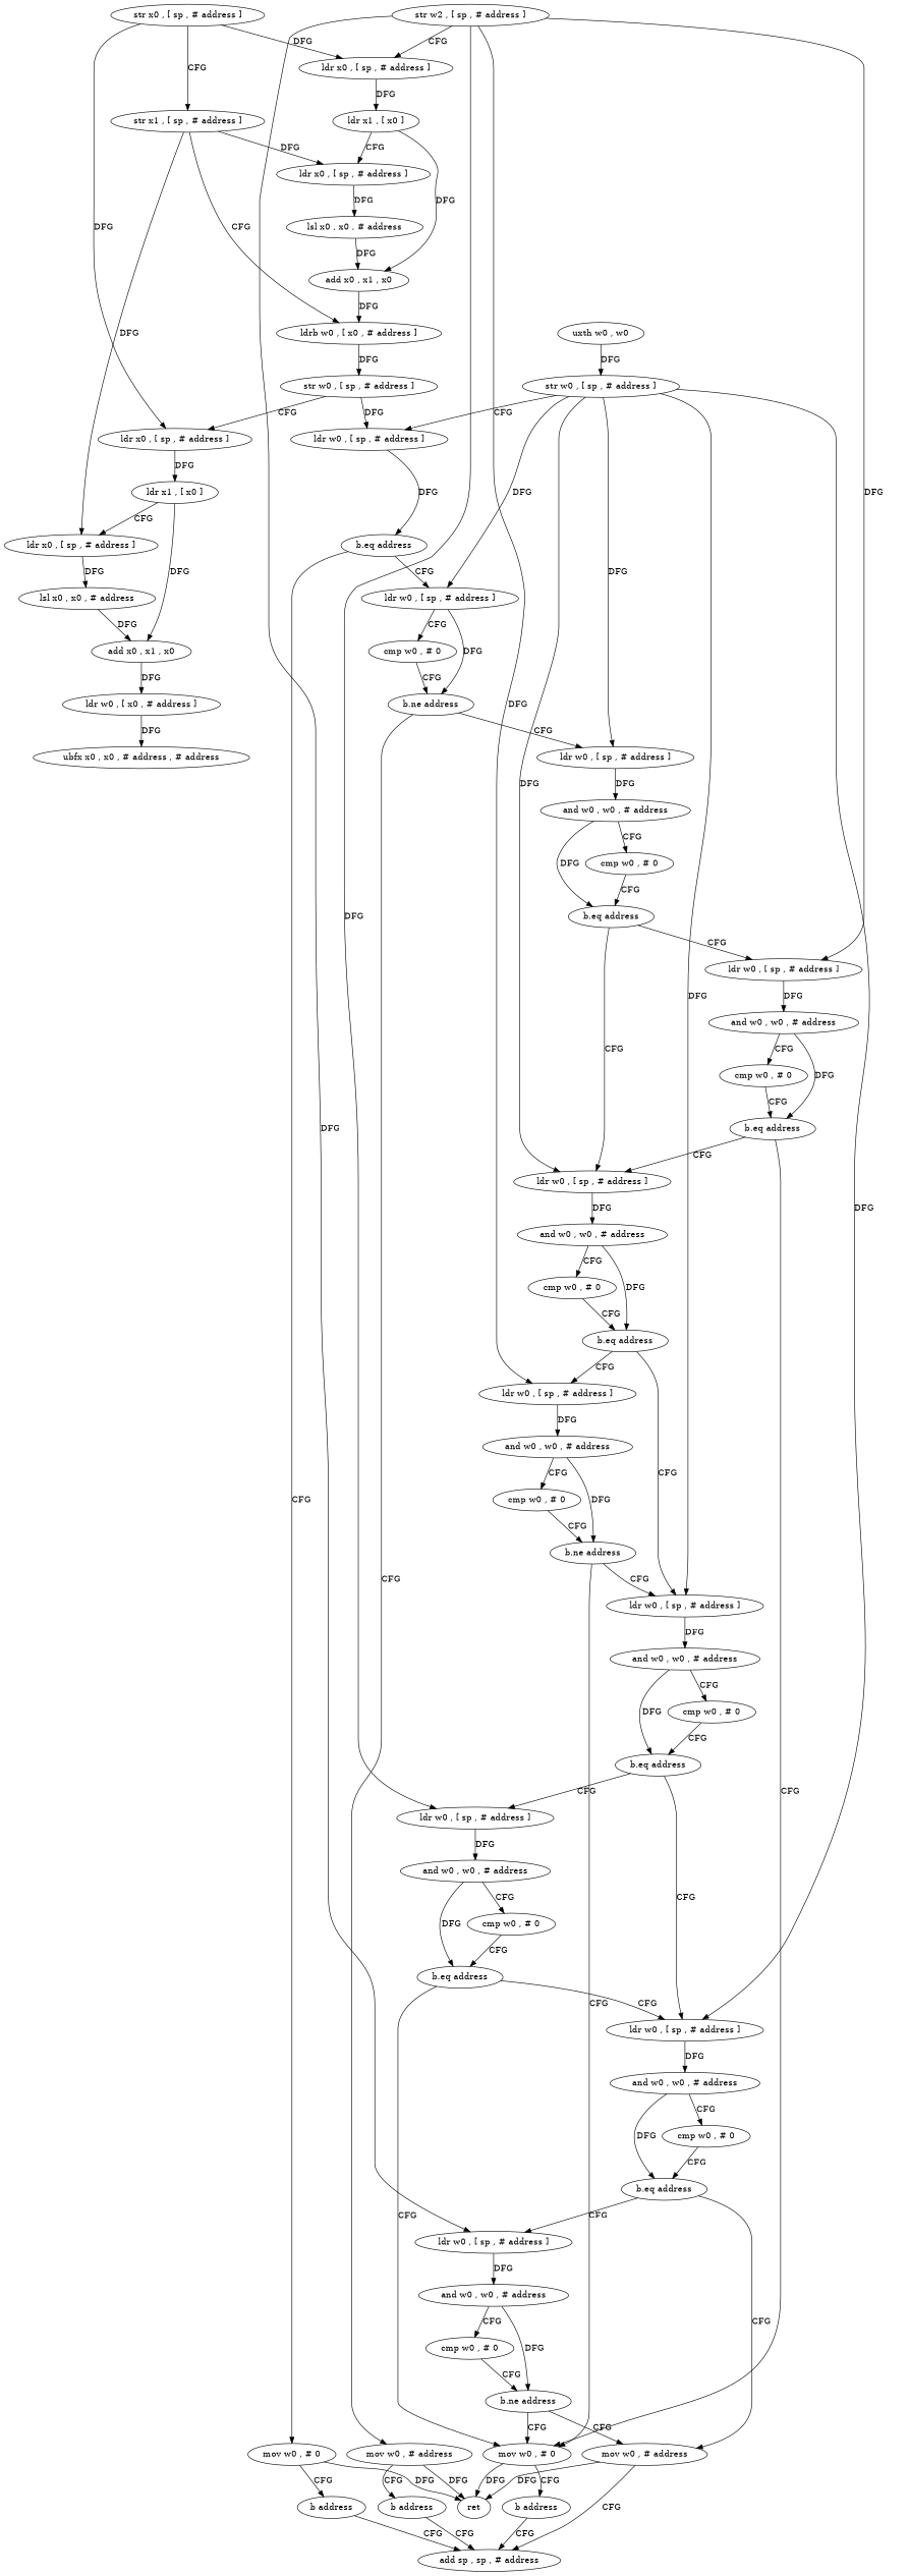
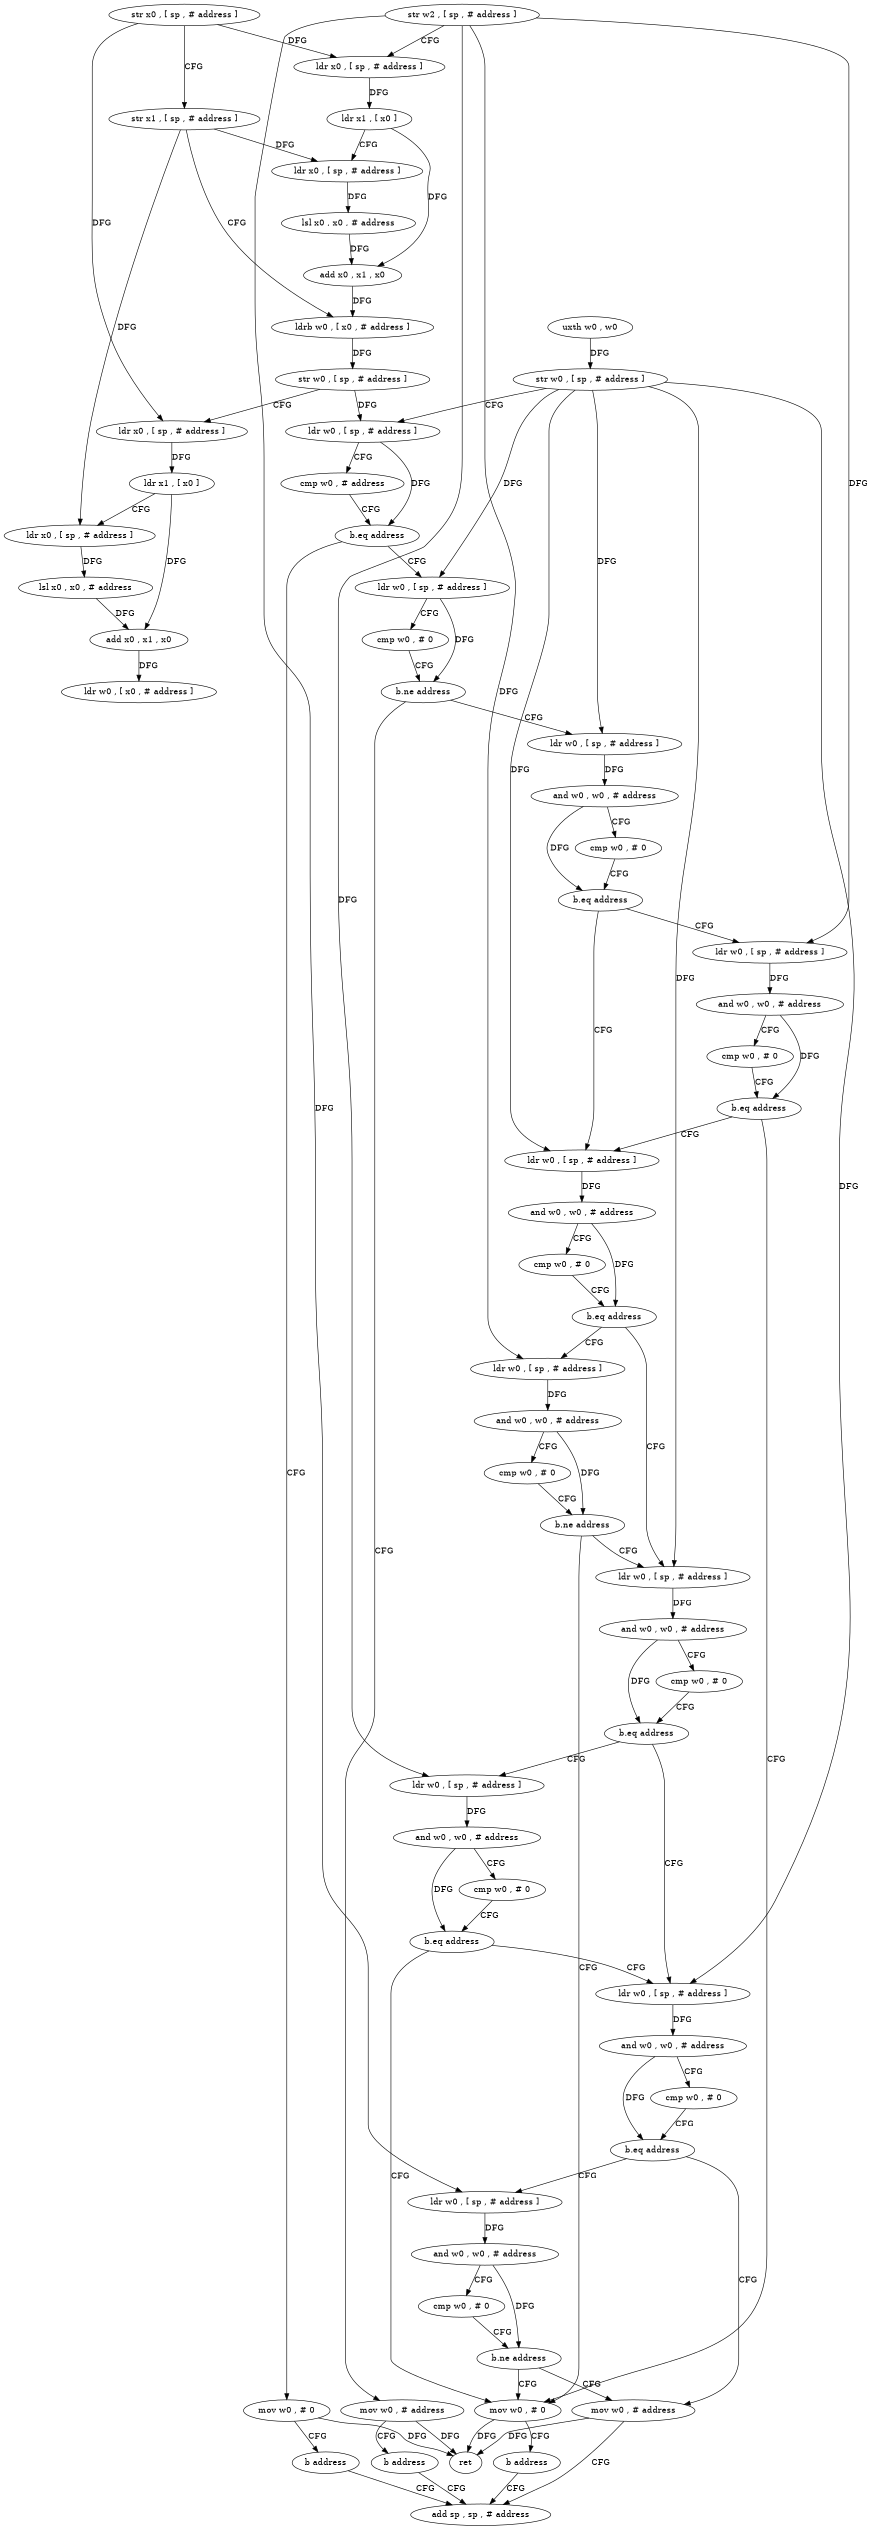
  digraph {
    n1 [label="str x0 , [ sp , # address ]"]
    n2 [label="str x1 , [ sp , # address ]"]
    n3 [label="ldr x0 , [ sp , # address ]"]
    n4 [label="ldr x0 , [ sp , # address ]"]
    n5 [label="ldr x0 , [ sp , # address ]"]
    n6 [label="ldr x0 , [ sp , # address ]"]
    n7 [label="ldrb w0 , [ x0 , # address ]"]
    n8 [label="ldr x1 , [ x0 ]"]
    n9 [label="ldr x1 , [ x0 ]"]
    n10 [label="str w2 , [ sp , # address ]"]
    n11 [label="ldr w0 , [ sp , # address ]"]
    n12 [label="ldr w0 , [ sp , # address ]"]
    n13 [label="ldr w0 , [ sp , # address ]"]
    n14 [label="ldr w0 , [ sp , # address ]"]
    n15 [label="lsl x0 , x0 , # address"]
    n16 [label="lsl x0 , x0 , # address"]
    n17 [label="and w0 , w0 , # address"]
    n18 [label="and w0 , w0 , # address"]
    n19 [label="and w0 , w0 , # address"]
    n20 [label="and w0 , w0 , # address"]
    n21 [label="add x0 , x1 , x0"]
    n22 [label="str w0 , [ sp , # address ]"]
    n23 [label="ldr w0 , [ sp , # address ]"]
+   n24 [label="cmp w0 , # address"]
    n25 [label="b.eq address"]
    n26 [label="add x0 , x1 , x0"]
    n27 [label="ldr w0 , [ x0 , # address ]"]
-   n28 [label="ubfx x0 , x0 , # address , # address"]
    n29 [label="uxth w0 , w0"]
    n30 [label="str w0 , [ sp , # address ]"]
    n31 [label="ldr w0 , [ sp , # address ]"]
    n32 [label="ldr w0 , [ sp , # address ]"]
    n33 [label="ldr w0 , [ sp , # address ]"]
    n34 [label="ldr w0 , [ sp , # address ]"]
    n35 [label="ldr w0 , [ sp , # address ]"]
    n36 [label="cmp w0 , # 0"]
    n37 [label="b.ne address"]
    n38 [label="and w0 , w0 , # address"]
    n39 [label="and w0 , w0 , # address"]
    n40 [label="and w0 , w0 , # address"]
    n41 [label="and w0 , w0 , # address"]
    n42 [label="mov w0 , # 0"]
    n43 [label="b address"]
    n44 [label=ret]
    n45 [label="mov w0 , # address"]
    n46 [label="add sp , sp , # address"]
    n47 [label="b address"]
    n48 [label="cmp w0 , # 0"]
    n49 [label="b.eq address"]
    n50 [label="cmp w0 , # 0"]
    n51 [label="b.eq address"]
    n52 [label="cmp w0 , # 0"]
    n53 [label="b.eq address"]
    n54 [label="cmp w0 , # 0"]
    n55 [label="b.eq address"]
    n56 [label="cmp w0 , # 0"]
    n57 [label="b.ne address"]
    n58 [label="mov w0 , # 0"]
    n59 [label="b address"]
    n60 [label="cmp w0 , # 0"]
    n61 [label="b.eq address"]
    n62 [label="cmp w0 , # 0"]
    n63 [label="b.eq address"]
    n64 [label="mov w0 , # address"]
    n65 [label="cmp w0 , # 0"]
    n66 [label="b.ne address"]
    n1 -> n2 [label=CFG]
    n1 -> n3 [label=DFG]
    n1 -> n4 [label=DFG]
    n2 -> n5 [label=DFG]
    n2 -> n6 [label=DFG]
    n2 -> n7 [label=CFG]
    n3 -> n8 [label=DFG]
    n4 -> n9 [label=DFG]
    n5 -> n15 [label=DFG]
    n6 -> n16 [label=DFG]
    n7 -> n22 [label=DFG]
    n8 -> n5 [label=CFG]
    n8 -> n21 [label=DFG]
    n9 -> n6 [label=CFG]
    n9 -> n26 [label=DFG]
    n10 -> n3 [label=CFG]
    n10 -> n11 [label=DFG]
    n10 -> n12 [label=DFG]
    n10 -> n13 [label=DFG]
    n10 -> n14 [label=DFG]
    n11 -> n17 [label=DFG]
    n12 -> n18 [label=DFG]
    n13 -> n19 [label=DFG]
    n14 -> n20 [label=DFG]
    n15 -> n21 [label=DFG]
    n16 -> n26 [label=DFG]
    n17 -> n52 [label=CFG]
    n17 -> n53 [label=DFG]
    n18 -> n56 [label=CFG]
    n18 -> n57 [label=DFG]
    n19 -> n62 [label=CFG]
    n19 -> n63 [label=DFG]
    n20 -> n65 [label=CFG]
    n20 -> n66 [label=DFG]
    n21 -> n7 [label=DFG]
    n22 -> n4 [label=CFG]
    n22 -> n23 [label=DFG]
+   n23 -> n24 [label=CFG]
    n23 -> n25 [label=DFG]
+   n24 -> n25 [label=CFG]
    n25 -> n31 [label=CFG]
    n25 -> n42 [label=CFG]
    n26 -> n27 [label=DFG]
-   n27 -> n28 [label=DFG]
    n29 -> n30 [label=DFG]
    n30 -> n23 [label=CFG]
    n30 -> n31 [label=DFG]
    n30 -> n32 [label=DFG]
    n30 -> n33 [label=DFG]
    n30 -> n34 [label=DFG]
    n30 -> n35 [label=DFG]
    n31 -> n36 [label=CFG]
    n31 -> n37 [label=DFG]
    n32 -> n38 [label=DFG]
    n33 -> n39 [label=DFG]
    n34 -> n40 [label=DFG]
    n35 -> n41 [label=DFG]
    n36 -> n37 [label=CFG]
    n37 -> n32 [label=CFG]
    n37 -> n45 [label=CFG]
    n38 -> n48 [label=CFG]
    n38 -> n49 [label=DFG]
    n39 -> n50 [label=CFG]
    n39 -> n51 [label=DFG]
    n40 -> n54 [label=CFG]
    n40 -> n55 [label=DFG]
    n41 -> n60 [label=CFG]
    n41 -> n61 [label=DFG]
    n42 -> n43 [label=CFG]
    n42 -> n44 [label=DFG]
    n43 -> n46 [label=CFG]
    n45 -> n44 [label=DFG]
    n45 -> n47 [label=CFG]
    n47 -> n46 [label=CFG]
    n48 -> n49 [label=CFG]
    n49 -> n11 [label=CFG]
    n49 -> n33 [label=CFG]
    n50 -> n51 [label=CFG]
    n51 -> n12 [label=CFG]
    n51 -> n34 [label=CFG]
    n52 -> n53 [label=CFG]
    n53 -> n33 [label=CFG]
    n53 -> n58 [label=CFG]
    n54 -> n55 [label=CFG]
    n55 -> n13 [label=CFG]
    n55 -> n35 [label=CFG]
    n56 -> n57 [label=CFG]
    n57 -> n34 [label=CFG]
    n57 -> n58 [label=CFG]
    n58 -> n44 [label=DFG]
    n58 -> n59 [label=CFG]
    n59 -> n46 [label=CFG]
    n60 -> n61 [label=CFG]
    n61 -> n14 [label=CFG]
    n61 -> n64 [label=CFG]
    n62 -> n63 [label=CFG]
    n63 -> n35 [label=CFG]
    n63 -> n58 [label=CFG]
    n64 -> n44 [label=DFG]
    n64 -> n46 [label=CFG]
    n65 -> n66 [label=CFG]
    n66 -> n58 [label=CFG]
    n66 -> n64 [label=CFG]
  }
